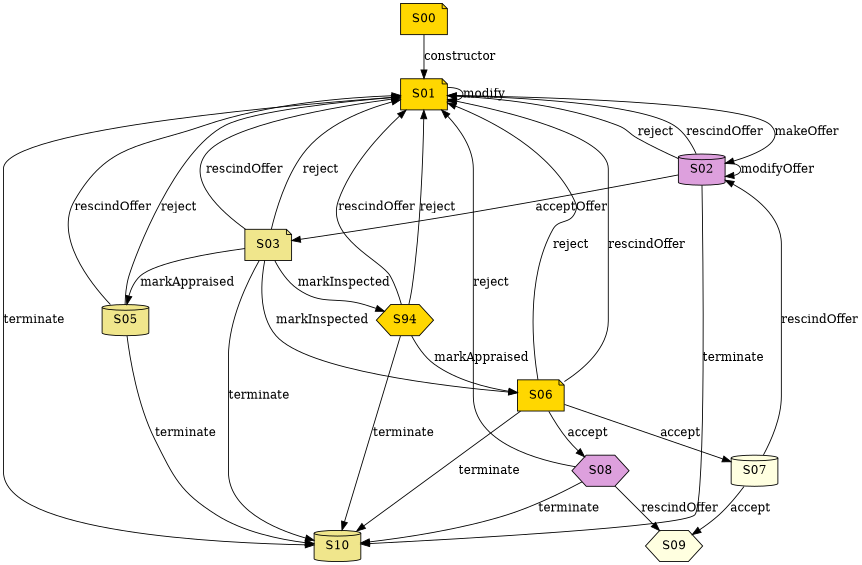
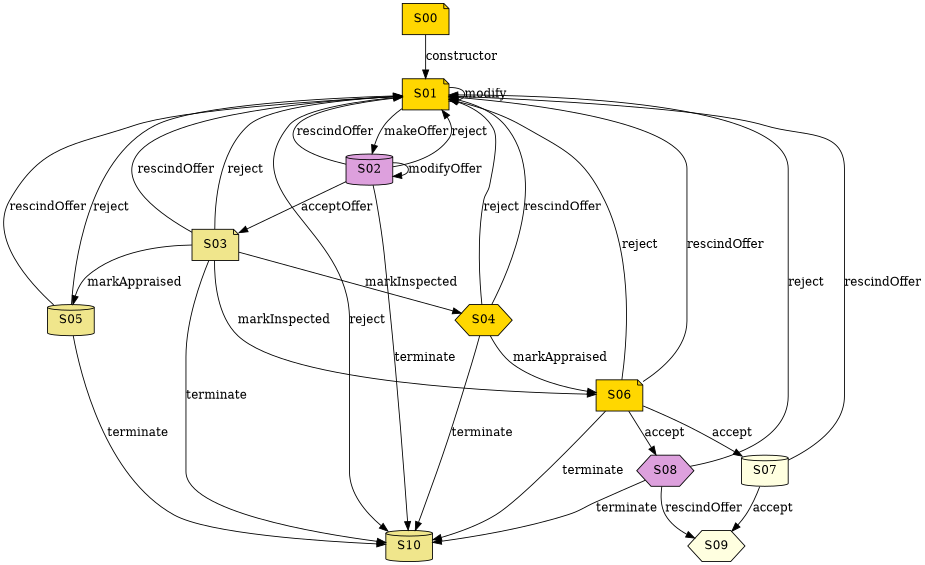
  digraph {
    node [fillcolor=gold shape=note style=filled]
    edge [color=black]
    S00
    S01
    S10 [fillcolor=khaki shape=cylinder]
    S02 [fillcolor=plum shape=cylinder]
    S03 [fillcolor=khaki]
-   S04 [shape=hexagon label=S94]
+   S04 [shape=hexagon]
    S05 [fillcolor=khaki shape=cylinder]
    S06
    S08 [fillcolor=plum shape=hexagon]
    S07 [fillcolor=lightyellow shape=cylinder]
    S09 [fillcolor=lightyellow shape=hexagon]
    S00 -> S01 [label=constructor]
    S01 -> S01 [label=modify]
-   S01 -> S10 [label=terminate]
+   S01 -> S10 [label=reject]
    S01 -> S02 [label=makeOffer]
    S02 -> S01 [label=reject]
    S02 -> S01 [label=rescindOffer]
    S02 -> S10 [label=terminate]
    S02 -> S02 [label=modifyOffer]
    S02 -> S03 [label=acceptOffer]
    S03 -> S01 [label=reject]
    S03 -> S01 [label=rescindOffer]
    S03 -> S10 [label=terminate]
    S03 -> S04 [label=markInspected]
    S03 -> S05 [label=markAppraised]
    S03 -> S06 [label=markInspected]
    S04 -> S01 [label=reject]
    S04 -> S01 [label=rescindOffer]
    S04 -> S10 [label=terminate]
    S04 -> S06 [label=markAppraised]
    S05 -> S01 [label=reject]
    S05 -> S01 [label=rescindOffer]
    S05 -> S10 [label=terminate]
    S06 -> S01 [label=reject]
    S06 -> S01 [label=rescindOffer]
    S06 -> S10 [label=terminate]
    S06 -> S08 [label=accept]
    S06 -> S07 [label=accept]
    S08 -> S01 [label=reject]
    S08 -> S10 [label=terminate]
    S08 -> S09 [label=rescindOffer]
-   S07 -> S02 [label=rescindOffer]
+   S07 -> S01 [label=rescindOffer]
    S07 -> S09 [label=accept]
  }
